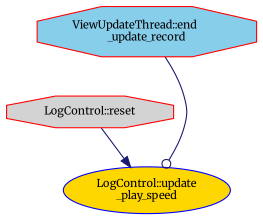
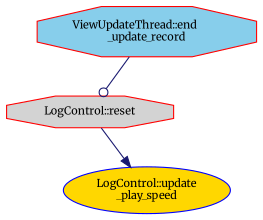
  digraph {
    fontname=Merriweather
    rankdir=TB
    node [color=red fontname=Merriweather fontsize=10 shape=octagon style=filled]
    edge [color=midnightblue fontname=Merriweather fontsize=10 labelfontname=Helvetica labelfontsize=10 style=solid]
    n1 [fillcolor=skyblue fontcolor=black height=0.2 label="ViewUpdateThread::end\l_update_record" width=0.4]
    n2 [fillcolor=lightgrey height=0.2 label="LogControl::reset" width=0.4]
    n3 [color=blue fillcolor=gold height=0.2 label="LogControl::update\l_play_speed" shape=ellipse width=0.4]
-   n1 -> n3 [arrowhead=odot]
+   n1 -> n2 [arrowhead=odot]
    n2 -> n3 [arrowhead=normal]
  }
